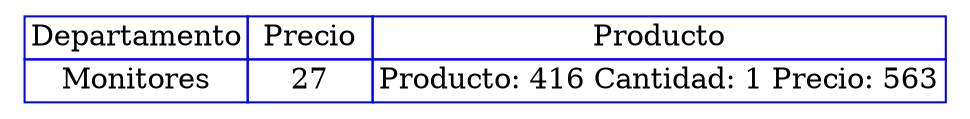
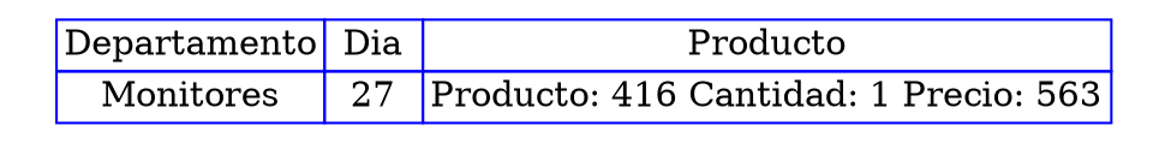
  digraph {
    rankdir=LR
-   n1 [label=<      <table border='0' cellborder='1' color='blue' cellspacing='0'> <tr> <td>Departamento</td> <td> Precio </td> <td>Producto</td></tr> <tr> <td>Monitores</td> <td>27</td> <td>Producto: 416 Cantidad: 1 Precio: 563</td> </tr></table>     > shape=plaintext]
+   n1 [label=<      <table border='0' cellborder='1' color='blue' cellspacing='0'> <tr> <td>Departamento</td> <td> Dia </td> <td>Producto</td></tr> <tr> <td>Monitores</td> <td>27</td> <td>Producto: 416 Cantidad: 1 Precio: 563</td> </tr></table>     > shape=plaintext]
  }
